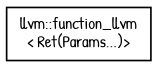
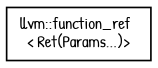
  digraph {
    rankdir=TB
    fontname="Patrick Hand"
-   n1 [color=black fillcolor=white fontname="Patrick Hand" fontsize=10 height=0.2 label="llvm::function_llvm\l\< Ret(Params...)\>" shape=record style=filled width=0.4]
+   n1 [color=black fillcolor=white fontname="Patrick Hand" fontsize=10 height=0.2 label="llvm::function_ref\l\< Ret(Params...)\>" shape=record style=filled width=0.4]
  }
